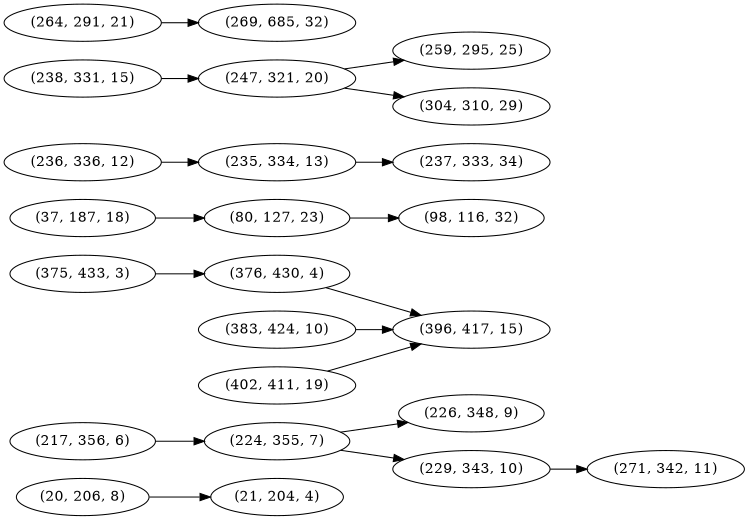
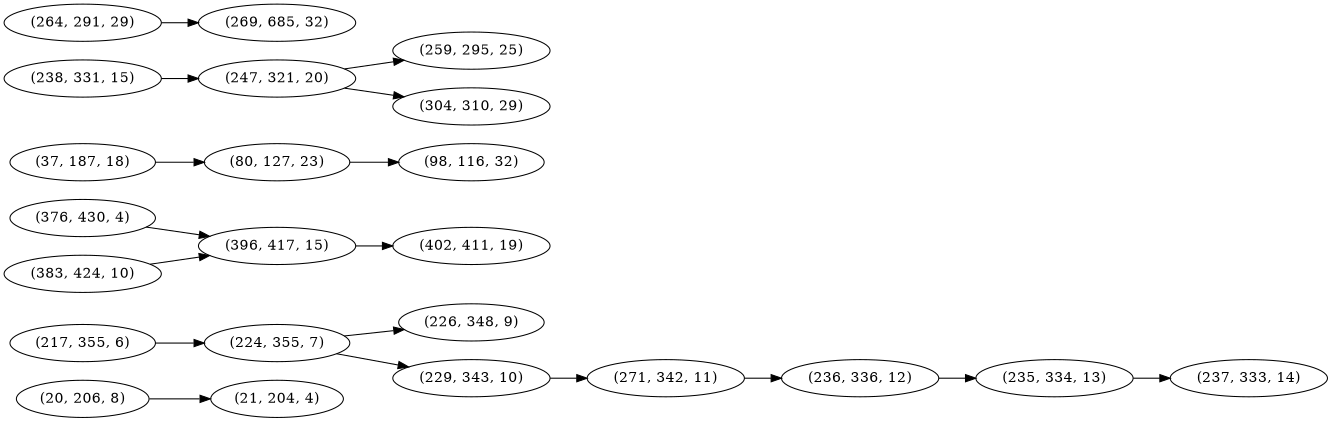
  digraph {
    rankdir=LR
    n1 [label="(20, 206, 8)"]
    "(21, 204, 4)"
-   "(217, 356, 6)"
+   "(217, 356, 6)" [label="(217, 355, 6)"]
    "(224, 355, 7)"
-   "(375, 433, 3)"
    "(376, 430, 4)"
    n7 [label="(80, 127, 23)"]
    "(37, 187, 18)"
    "(98, 116, 32)"
    "(226, 348, 9)"
    "(229, 343, 10)"
    n12 [label="(271, 342, 11)"]
    n13 [label="(236, 336, 12)"]
    "(235, 334, 13)"
-   "(237, 333, 14)" [label="(237, 333, 34)"]
+   "(237, 333, 14)"
    "(238, 331, 15)"
    "(247, 321, 20)"
    "(259, 295, 25)"
    n19 [label="(304, 310, 29)"]
    n20 [label="(269, 685, 32)"]
-   "(264, 291, 29)" [label="(264, 291, 21)"]
+   "(264, 291, 29)"
    "(396, 417, 15)"
    "(383, 424, 10)"
    "(402, 411, 19)"
    n1 -> "(21, 204, 4)"
    "(217, 356, 6)" -> "(224, 355, 7)"
    "(224, 355, 7)" -> "(226, 348, 9)"
    "(224, 355, 7)" -> "(229, 343, 10)"
-   "(375, 433, 3)" -> "(376, 430, 4)"
    "(376, 430, 4)" -> "(396, 417, 15)"
    n7 -> "(98, 116, 32)"
    "(37, 187, 18)" -> n7
    "(229, 343, 10)" -> n12
+   n12 -> n13
    n13 -> "(235, 334, 13)"
    "(235, 334, 13)" -> "(237, 333, 14)"
    "(238, 331, 15)" -> "(247, 321, 20)"
    "(247, 321, 20)" -> "(259, 295, 25)"
    "(247, 321, 20)" -> n19
    "(264, 291, 29)" -> n20
-   "(402, 411, 19)" -> "(396, 417, 15)"
+   "(396, 417, 15)" -> "(402, 411, 19)"
    "(383, 424, 10)" -> "(396, 417, 15)"
  }
